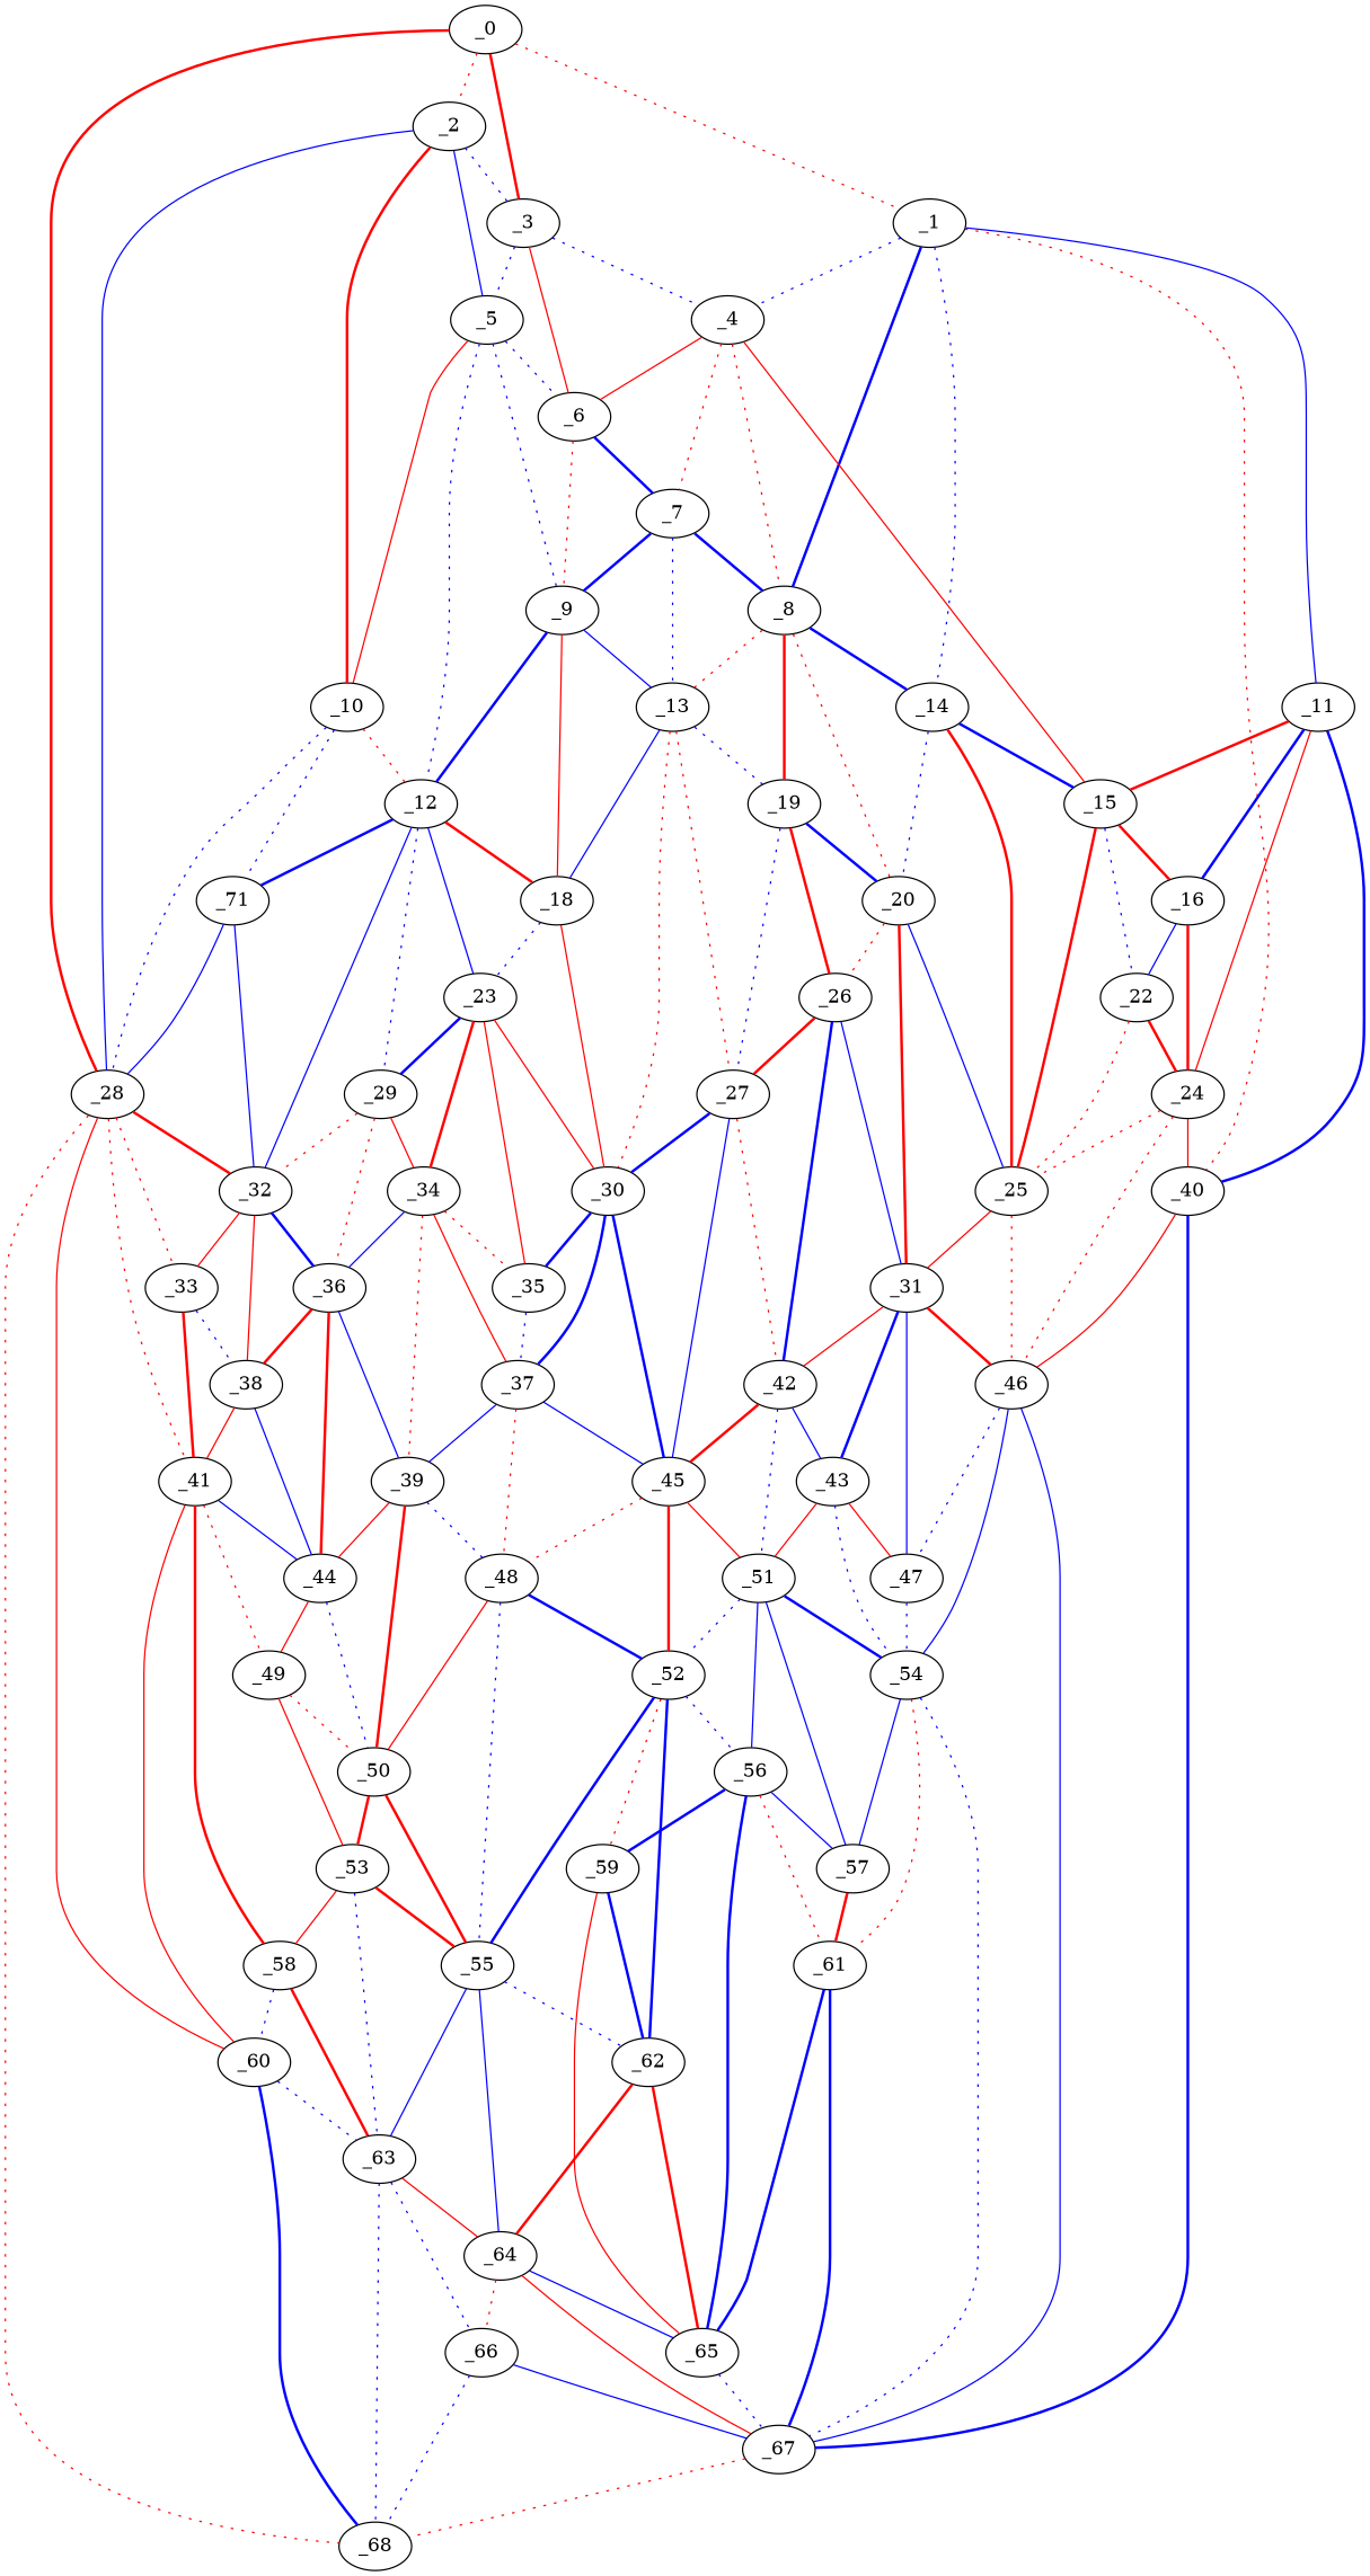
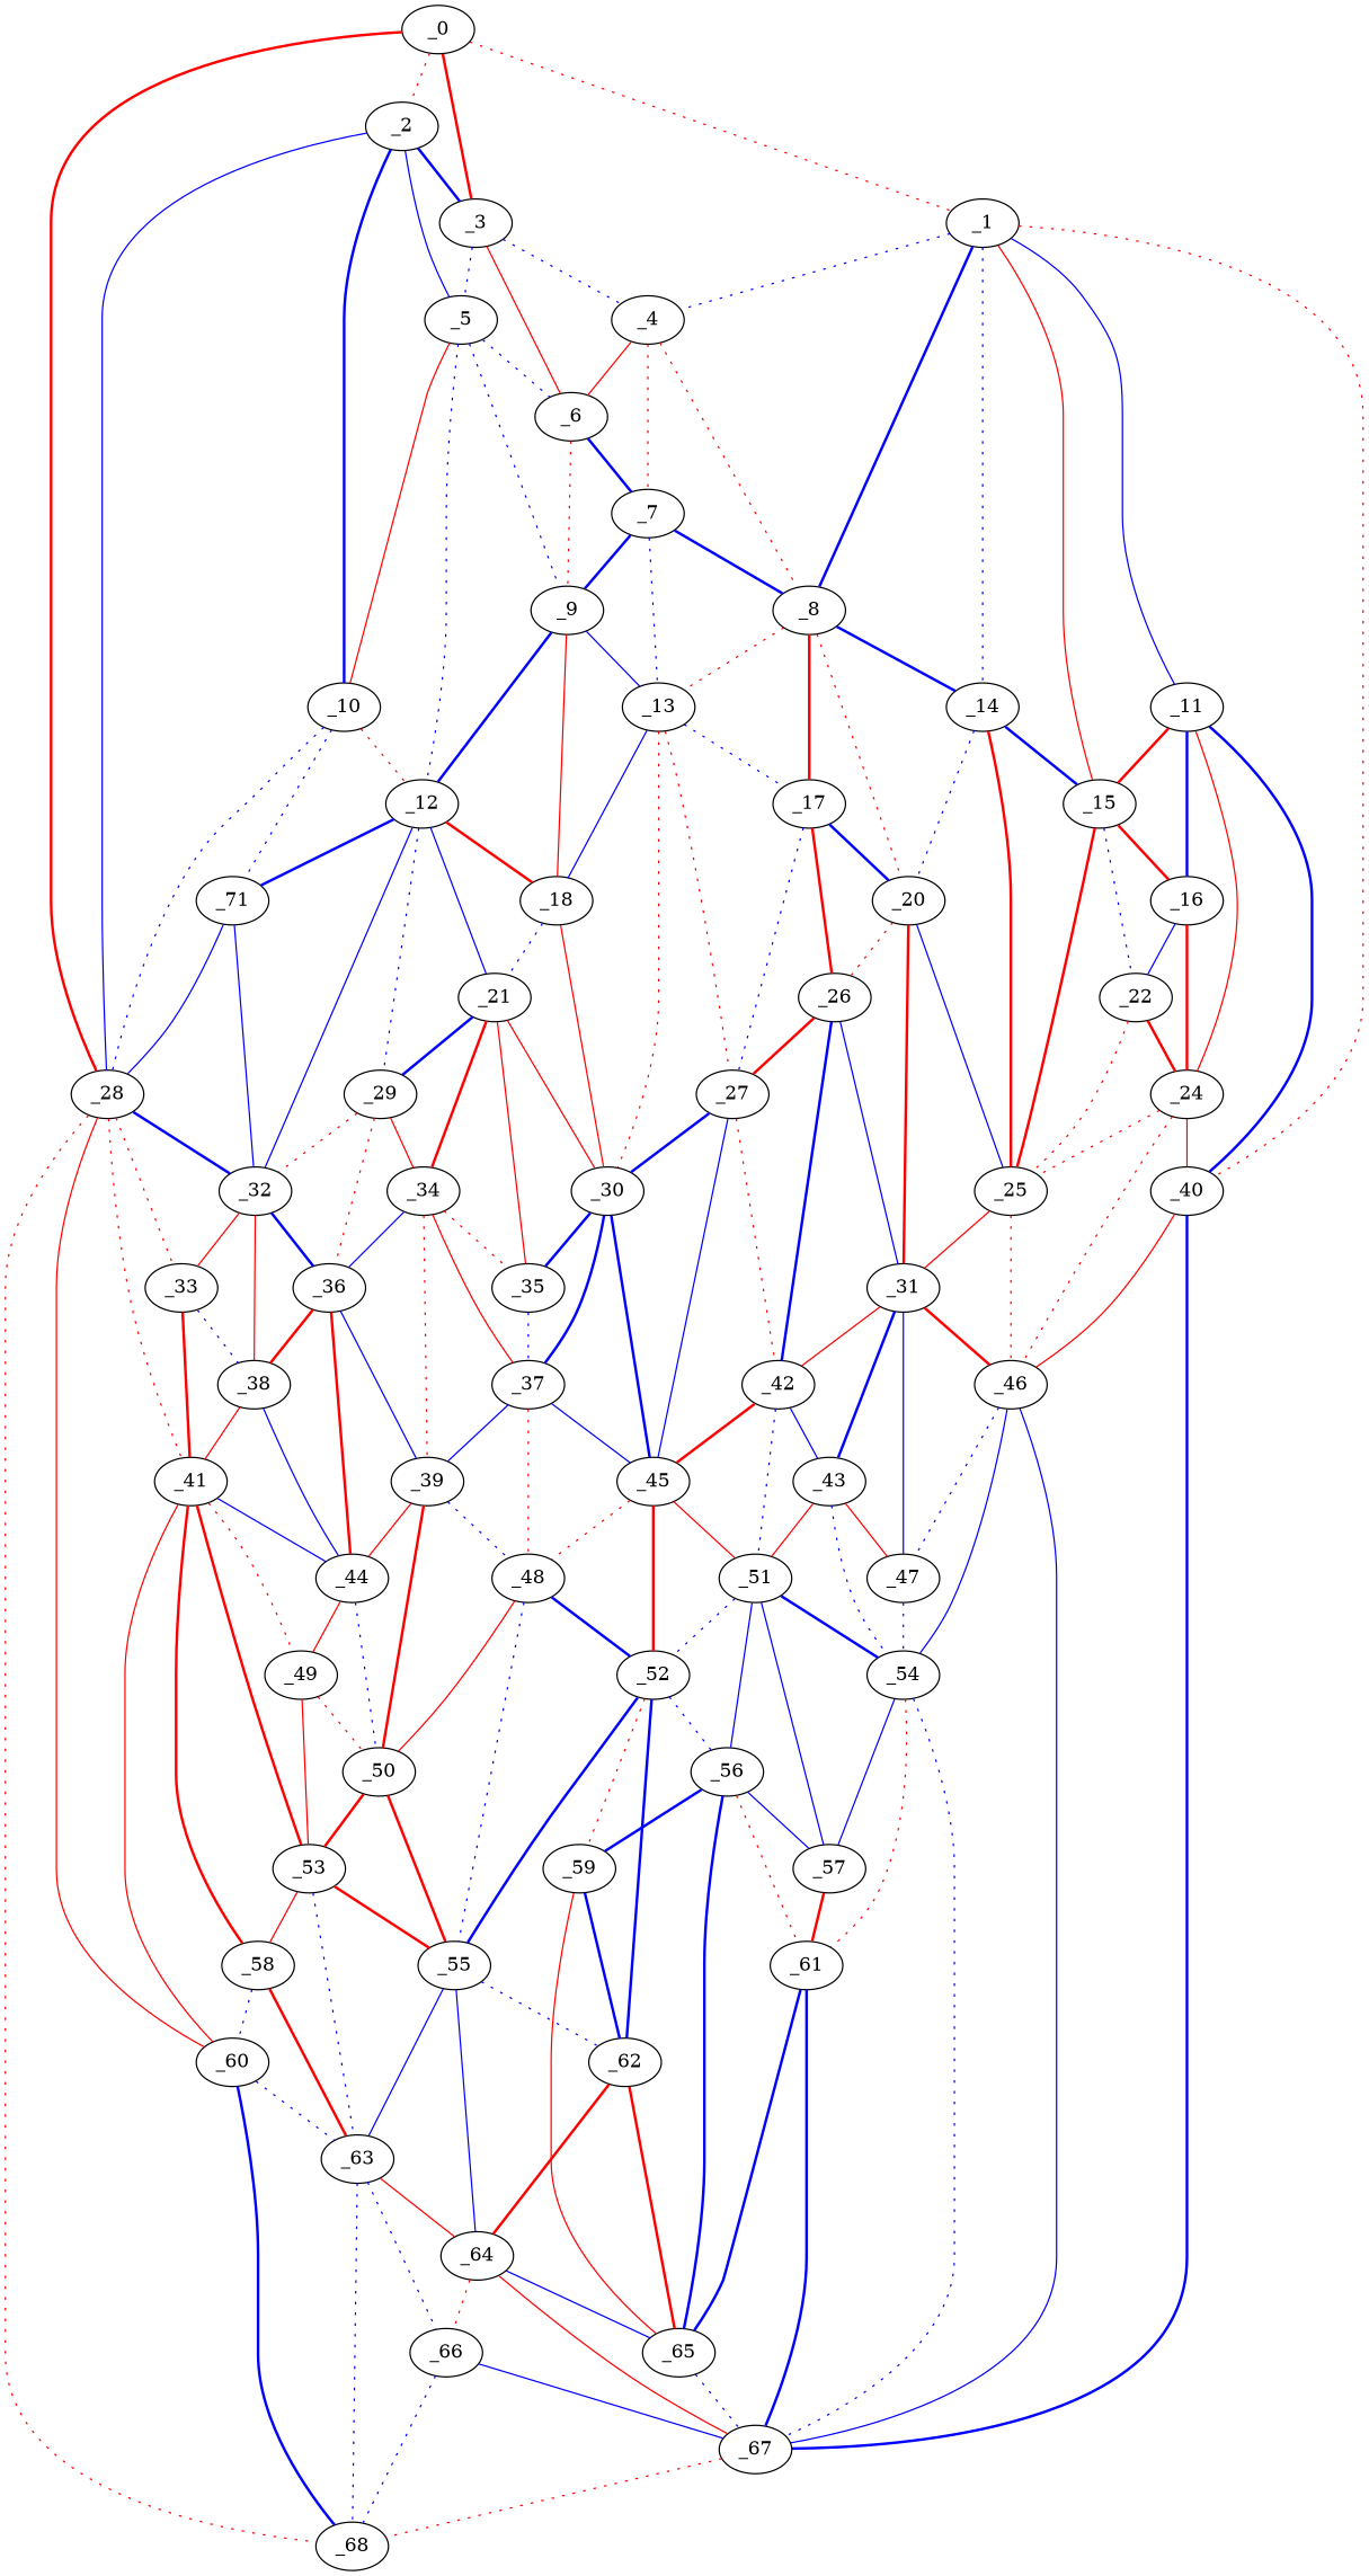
  graph {
    node [x=45 y=55]
    edge [color=blue style=dotted valence=2]
    _0 [x=7 y=44]
    _1 [x=7 y=111]
    _2 [x=21 y=36]
    _3 [x=23 y=41]
    _28 [x=60 y=4]
    _4 [x=23]
    _8 [x=39 y=72]
    _11 [x=42 y=111]
    _14 [y=90]
    _15 [y=95]
    _40 [x=76 y=123]
    _5 [x=32 y=35]
    _10 [x=42 y=21]
    _6 [x=32 y=40]
    _7 [x=37]
    _32 [x=61 y=21]
    _33 [x=66 y=7]
    _41 [x=80 y=10]
    _60 [x=110 y=11]
    _68 [x=125 y=13]
    _13 [y=57]
-   _19 [x=48 y=75]
+   _19 [x=48 y=75 label=_17]
    _20 [x=50 y=84]
    _16 [y=105]
    _24 [x=55 y=107]
    _25 [x=56 y=93]
    _22 [x=53 y=102]
    _46 [x=83 y=109]
    _67 [x=123 y=78]
    _9 [x=41 y=43]
    _12 [y=29]
    n32 [label=_71 x=51 y=14]
    _36 [x=72 y=25]
    _38 [x=74 y=22]
    _44 [x=82 y=27]
    _49 [x=90 y=26]
    _53 [x=98 y=19]
    _58 [x=104 y=16]
    _63 [x=113 y=28]
    _18 [x=48 y=37]
    _27 [x=59 y=66]
    _30 [x=60]
    _26 [x=57 y=76]
    _31 [x=60 y=87]
    _47 [x=88 y=97]
    _54 [x=99 y=86]
-   _23 [x=55 y=36]
+   _23 [x=55 y=36 label=_21]
    _29 [x=60 y=28]
    _34 [x=68 y=39]
    _35 [x=68 y=43]
    _42 [x=81 y=77]
    _45 [x=82 y=68]
    _37 [x=73 y=45]
    _43 [x=81 y=83]
    _39 [x=75 y=38]
    _51 [x=92 y=71]
    _48 [x=89 y=52]
    _52 [x=97 y=57]
    _50 [x=91 y=30]
    _57 [x=103 y=76]
    _61 [x=110 y=77]
    _56 [x=103 y=66]
    _55 [x=103 y=38]
    _59 [x=108 y=60]
    _62 [x=112 y=53]
    _64 [x=116 y=49]
    _66 [x=121 y=30]
    _65 [x=117 y=70]
    _0 -- _1 [color=red valence=1]
    _0 -- _2 [color=red valence=1]
    _0 -- _3 [color=red style=bold]
    _0 -- _28 [color=red style=bold valence=1]
    _1 -- _4 [valence=1]
    _1 -- _8 [style=bold]
    _1 -- _11 [style=solid]
    _1 -- _14 [valence=1]
-   _4 -- _15 [color=red style=solid]
+   _1 -- _15 [color=red style=solid]
    _1 -- _40 [color=red valence=1]
-   _2 -- _3 [valence=1]
+   _2 -- _3 [style=bold valence=1]
    _2 -- _28 [style=solid valence=1]
    _2 -- _5 [style=solid]
-   _2 -- _10 [color=red style=bold]
+   _2 -- _10 [style=bold]
    _3 -- _4
    _3 -- _5
    _3 -- _6 [color=red style=solid]
-   _28 -- _32 [color=red style=bold]
+   _28 -- _32 [style=bold]
    _28 -- _33 [color=red valence=1]
    _28 -- _41 [color=red]
    _28 -- _60 [color=red style=solid valence=1]
    _28 -- _68 [color=red valence=1]
    _4 -- _8 [color=red]
    _4 -- _6 [color=red style=solid valence=1]
    _4 -- _7 [color=red valence=1]
    _8 -- _14 [style=bold]
    _8 -- _13 [color=red]
    _8 -- _19 [color=red style=bold]
    _8 -- _20 [color=red valence=1]
    _11 -- _15 [color=red style=bold valence=1]
    _11 -- _40 [style=bold valence=1]
    _11 -- _16 [style=bold valence=1]
    _11 -- _24 [color=red style=solid]
    _14 -- _15 [style=bold valence=1]
    _14 -- _20
    _14 -- _25 [color=red style=bold valence=1]
    _15 -- _16 [color=red style=bold]
    _15 -- _25 [color=red style=bold]
    _15 -- _22 [valence=1]
    _40 -- _46 [color=red style=solid valence=1]
    _40 -- _67 [style=bold valence=1]
    _5 -- _10 [color=red style=solid valence=1]
    _5 -- _6 [valence=1]
    _5 -- _9 [valence=1]
    _5 -- _12 [valence=1]
    _10 -- _28
    _10 -- _12 [color=red]
    _10 -- n32
    _6 -- _7 [style=bold valence=1]
    _6 -- _9 [color=red]
    _7 -- _8 [style=bold]
    _7 -- _13 [valence=1]
    _7 -- _9 [style=bold]
    _32 -- _33 [color=red style=solid]
    _32 -- _36 [style=bold]
    _32 -- _38 [color=red style=solid]
    _33 -- _41 [color=red style=bold valence=1]
    _33 -- _38
    _41 -- _60 [color=red style=solid valence=1]
    _41 -- _44 [style=solid valence=1]
    _41 -- _49 [color=red]
+   _41 -- _53 [color=red style=bold valence=1]
    _41 -- _58 [color=red style=bold]
    _60 -- _68 [style=bold valence=1]
    _60 -- _63
    _13 -- _19
    _13 -- _18 [style=solid]
    _13 -- _27 [color=red valence=1]
    _13 -- _30 [color=red valence=1]
    _19 -- _20 [style=bold]
    _19 -- _27
    _19 -- _26 [color=red style=bold valence=1]
    _20 -- _25 [style=solid]
    _20 -- _26 [color=red]
    _20 -- _31 [color=red style=bold valence=1]
    _16 -- _24 [color=red style=bold]
    _16 -- _22 [style=solid]
    _24 -- _40 [color=red style=solid]
    _24 -- _25 [color=red valence=1]
    _24 -- _46 [color=red]
    _25 -- _46 [color=red]
    _25 -- _31 [color=red style=solid valence=1]
    _22 -- _24 [color=red style=bold valence=1]
    _22 -- _25 [color=red]
    _46 -- _67 [style=solid]
    _46 -- _47
    _46 -- _54 [style=solid]
    _67 -- _68 [color=red valence=1]
    _9 -- _13 [style=solid]
    _9 -- _12 [style=bold]
    _9 -- _18 [color=red style=solid valence=1]
    _12 -- _32 [style=solid]
    _12 -- n32 [style=bold valence=1]
    _12 -- _18 [color=red style=bold]
    _12 -- _23 [style=solid valence=1]
    _12 -- _29 [valence=1]
    n32 -- _28 [style=solid valence=1]
    n32 -- _32 [style=solid]
    _36 -- _38 [color=red style=bold valence=1]
    _36 -- _44 [color=red style=bold valence=1]
    _36 -- _39 [style=solid]
    _38 -- _41 [color=red style=solid]
    _38 -- _44 [style=solid]
    _44 -- _49 [color=red style=solid]
    _44 -- _50
    _49 -- _53 [color=red style=solid]
    _49 -- _50 [color=red]
    _53 -- _58 [color=red style=solid]
    _53 -- _63
    _53 -- _55 [color=red style=bold valence=1]
    _58 -- _60
    _58 -- _63 [color=red style=bold]
    _63 -- _68 [valence=1]
    _63 -- _64 [color=red style=solid]
    _63 -- _66
    _18 -- _30 [color=red style=solid]
    _18 -- _23
    _27 -- _30 [style=bold]
    _27 -- _42 [color=red valence=1]
    _27 -- _45 [style=solid]
    _30 -- _35 [style=bold]
    _30 -- _45 [style=bold valence=1]
    _30 -- _37 [style=bold]
    _26 -- _27 [color=red style=bold]
    _26 -- _31 [style=solid]
    _26 -- _42 [style=bold]
    _31 -- _46 [color=red style=bold]
    _31 -- _47 [style=solid valence=1]
    _31 -- _42 [color=red style=solid valence=1]
    _31 -- _43 [style=bold valence=1]
    _47 -- _54 [valence=1]
    _54 -- _67 [valence=1]
    _54 -- _57 [style=solid]
    _54 -- _61 [color=red]
    _23 -- _30 [color=red style=solid valence=1]
    _23 -- _29 [style=bold]
    _23 -- _34 [color=red style=bold valence=1]
    _23 -- _35 [color=red style=solid valence=1]
    _29 -- _32 [color=red valence=1]
    _29 -- _36 [color=red]
    _29 -- _34 [color=red style=solid valence=1]
    _34 -- _36 [style=solid]
    _34 -- _35 [color=red]
    _34 -- _37 [color=red style=solid valence=1]
    _34 -- _39 [color=red valence=1]
    _35 -- _37 [valence=1]
    _42 -- _45 [color=red style=bold]
    _42 -- _43 [style=solid]
    _42 -- _51
    _45 -- _51 [color=red style=solid valence=1]
    _45 -- _48 [color=red valence=1]
    _45 -- _52 [color=red style=bold]
    _37 -- _45 [style=solid]
    _37 -- _39 [style=solid]
    _37 -- _48 [color=red]
    _43 -- _47 [color=red style=solid]
    _43 -- _54
    _43 -- _51 [color=red style=solid]
    _39 -- _44 [color=red style=solid]
    _39 -- _48 [valence=1]
    _39 -- _50 [color=red style=bold]
    _51 -- _54 [style=bold valence=1]
    _51 -- _52
    _51 -- _57 [style=solid]
    _51 -- _56 [style=solid valence=1]
    _48 -- _52 [style=bold]
    _48 -- _50 [color=red style=solid]
    _48 -- _55
    _52 -- _56
    _52 -- _55 [style=bold]
    _52 -- _59 [color=red]
    _52 -- _62 [style=bold valence=1]
    _50 -- _53 [color=red style=bold]
    _50 -- _55 [color=red style=bold]
    _57 -- _61 [color=red style=bold valence=1]
    _61 -- _67 [style=bold]
    _61 -- _65 [style=bold]
    _56 -- _57 [style=solid valence=1]
    _56 -- _61 [color=red]
    _56 -- _59 [style=bold valence=1]
    _56 -- _65 [style=bold valence=1]
    _55 -- _63 [style=solid]
    _55 -- _62
    _55 -- _64 [style=solid]
    _59 -- _62 [style=bold valence=1]
    _59 -- _65 [color=red style=solid]
    _62 -- _64 [color=red style=bold valence=1]
    _62 -- _65 [color=red style=bold]
    _64 -- _67 [color=red style=solid]
    _64 -- _66 [color=red valence=1]
    _64 -- _65 [style=solid]
    _66 -- _68
    _66 -- _67 [style=solid valence=1]
    _65 -- _67 [valence=1]
  }
